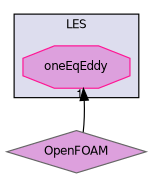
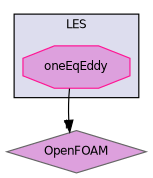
  digraph {
    compound=true
    fontname="DejaVu Sans"
    node [fillcolor=plum fontname="DejaVu Sans" fontsize=10 style=filled]
    n1 [label=oneEqEddy pencolor=black shape=octagon color=deeppink]
    n2 [color=gray40 label=OpenFOAM shape=diamond]
    subgraph cluster_1 {
      bgcolor="#ddddee"
      fontsize=10
      label=LES
      pencolor=black
      n1
    }
-   n2 -> n1 [headlabel=1 labeldistance=1.5 labelfontname=FreeSans labelfontsize=10 color=black fontname="DejaVu Sans"]
+   n1 -> n2 [headlabel=1 labeldistance=1.5 labelfontname=FreeSans labelfontsize=10 color=black fontname="DejaVu Sans"]
  }
